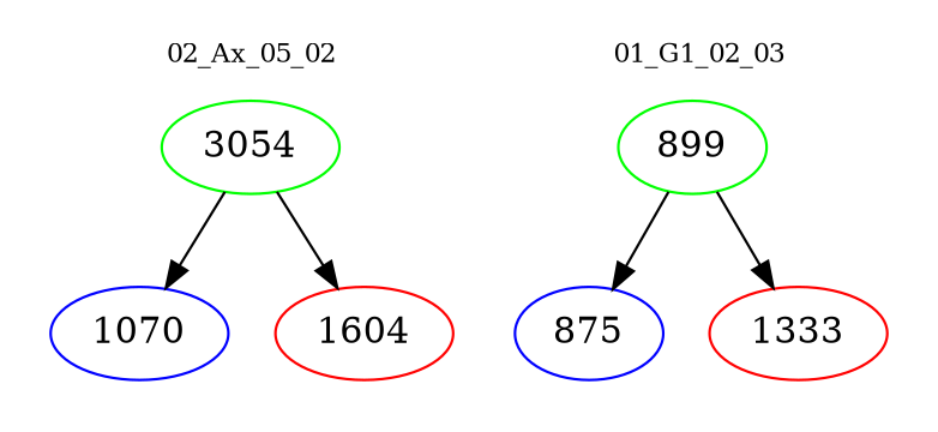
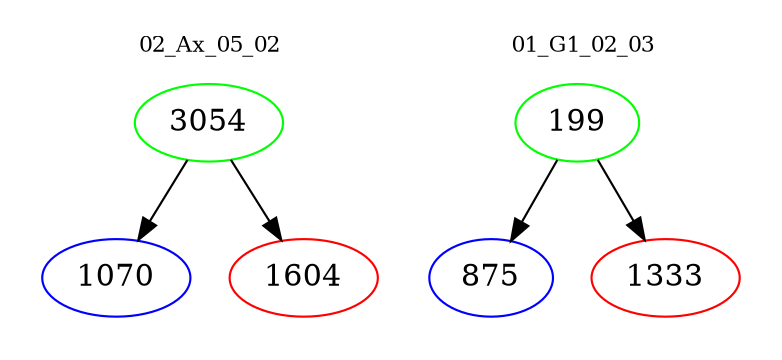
  digraph {
    node [color=green]
    edge [color=black]
    n1 [label=3054]
    n2 [color=blue label=1070]
    n3 [color=red label=1604]
-   n4 [label=899]
+   n4 [label=199]
    n5 [color=blue label=875]
    n6 [color=red label=1333]
    subgraph cluster_1 {
      color=white
      fontsize=10
      label="02_Ax_05_02"
      n1
      n2
      n3
    }
    subgraph cluster_2 {
      color=white
      fontsize=10
      label="01_G1_02_03"
      n4
      n5
      n6
    }
    n1 -> n2
    n1 -> n3
    n4 -> n5
    n4 -> n6
  }
